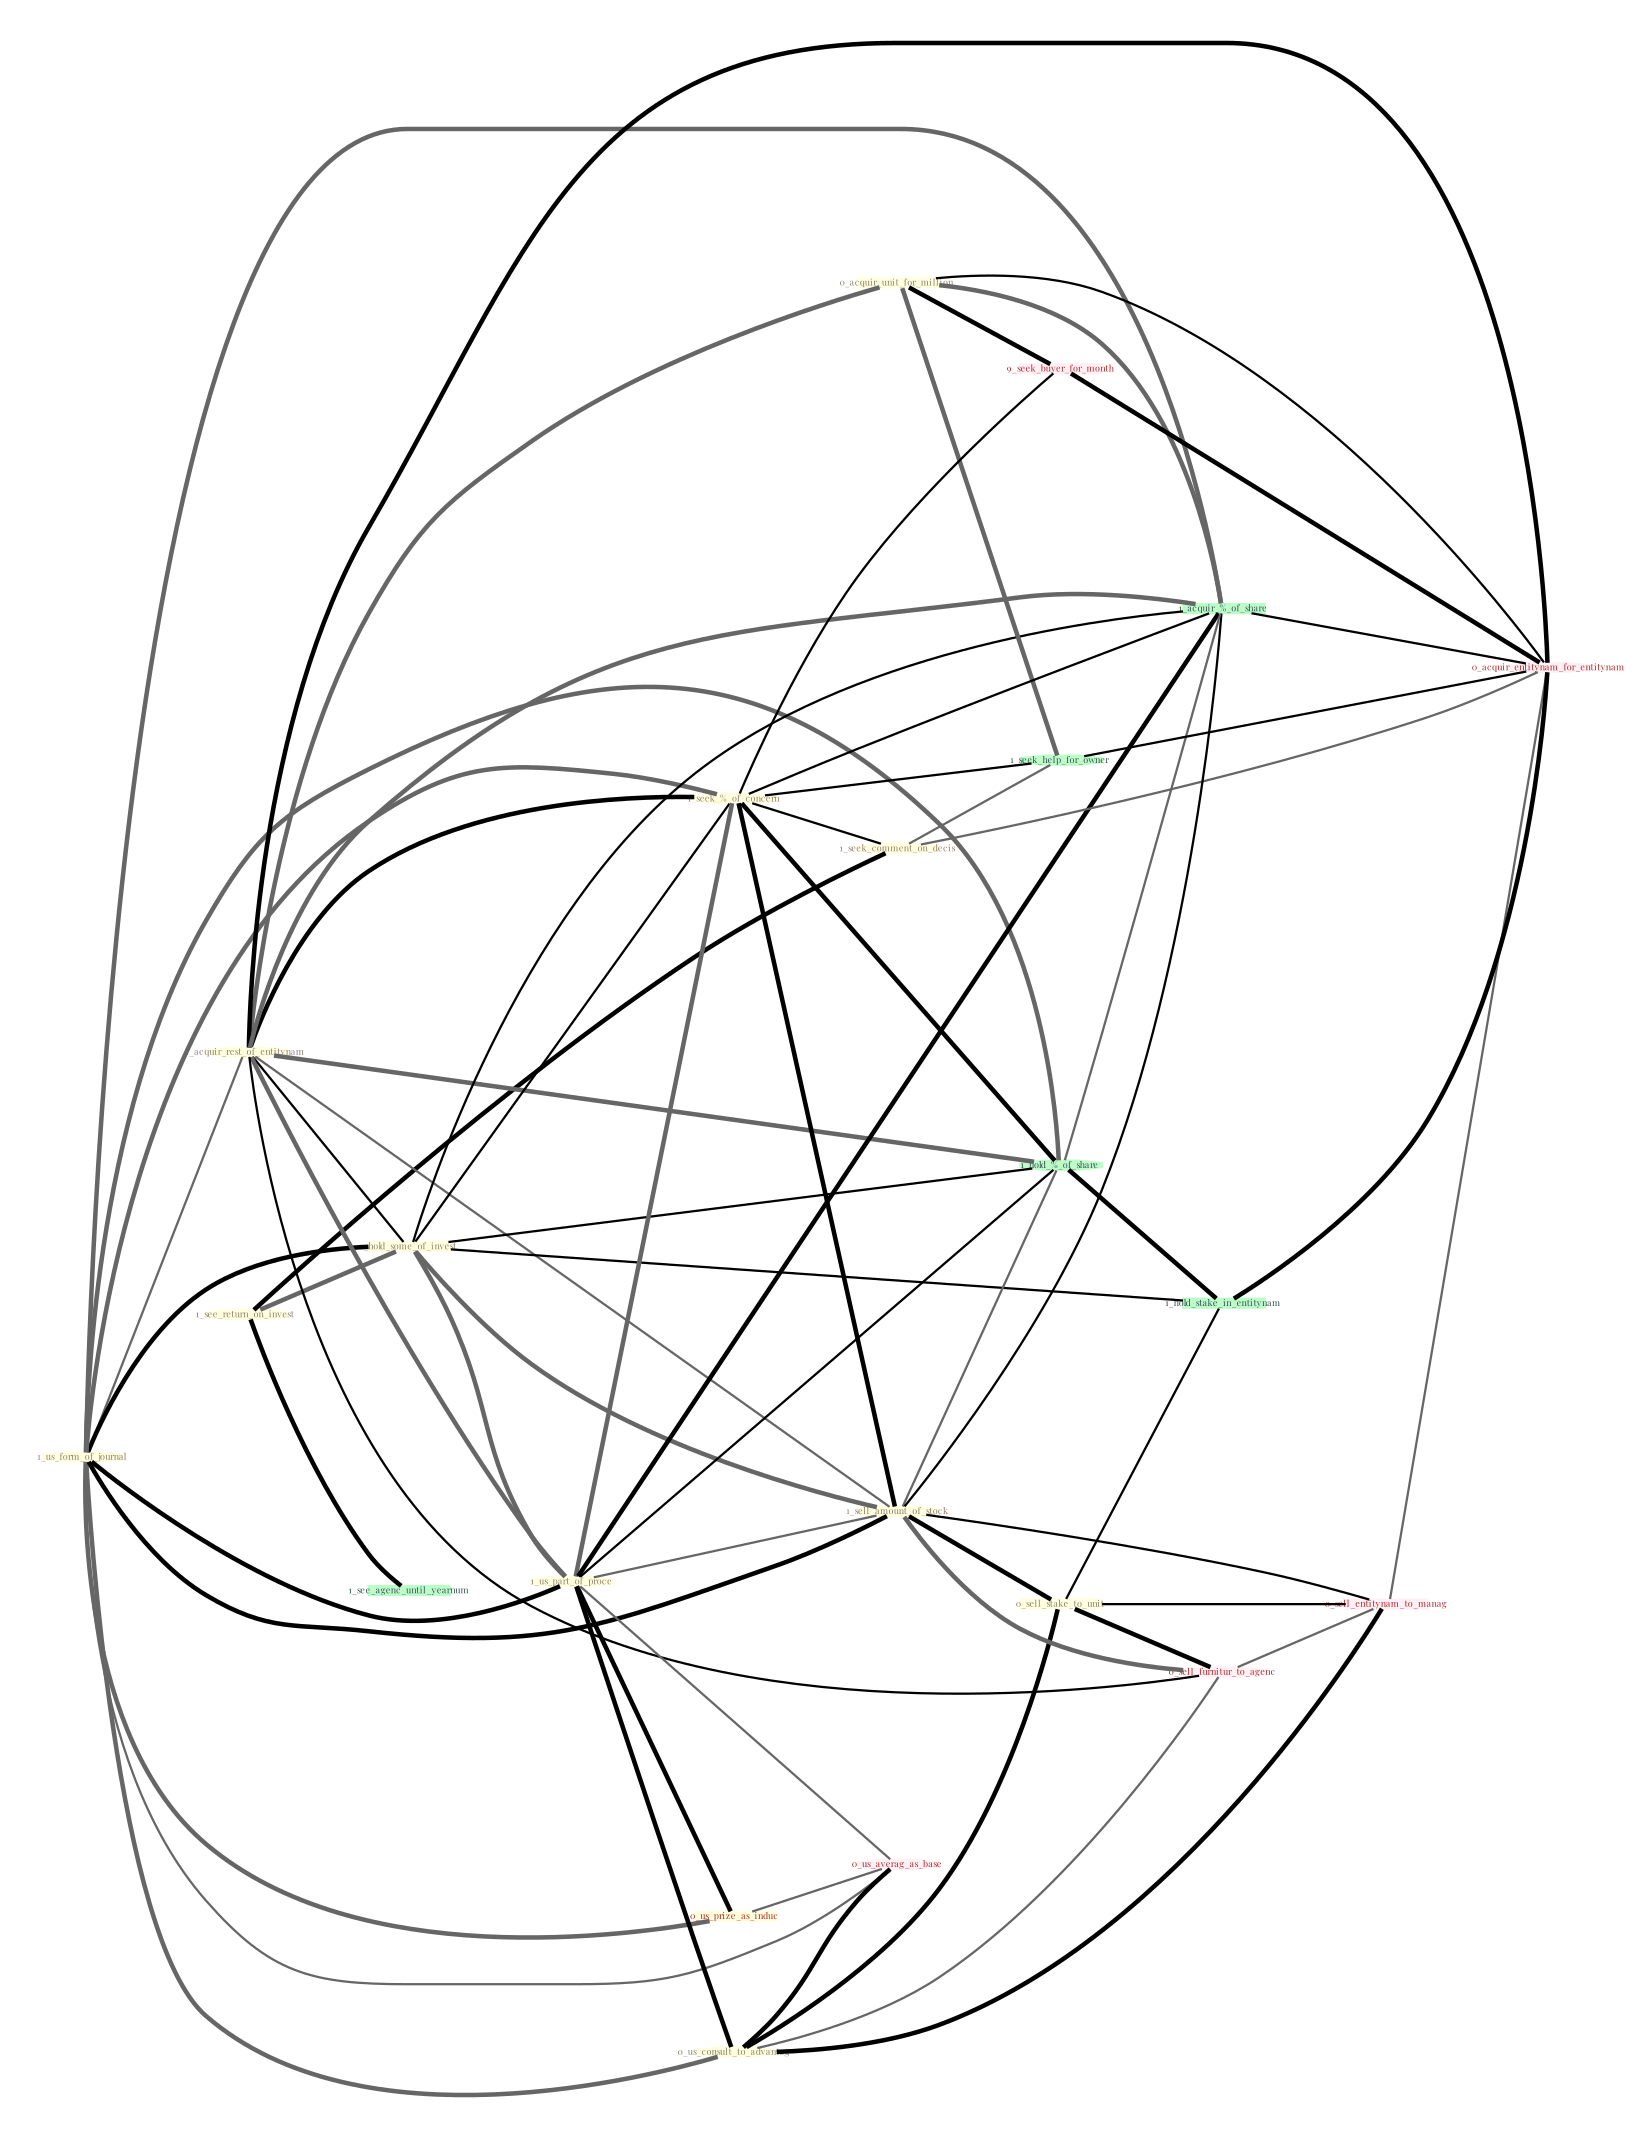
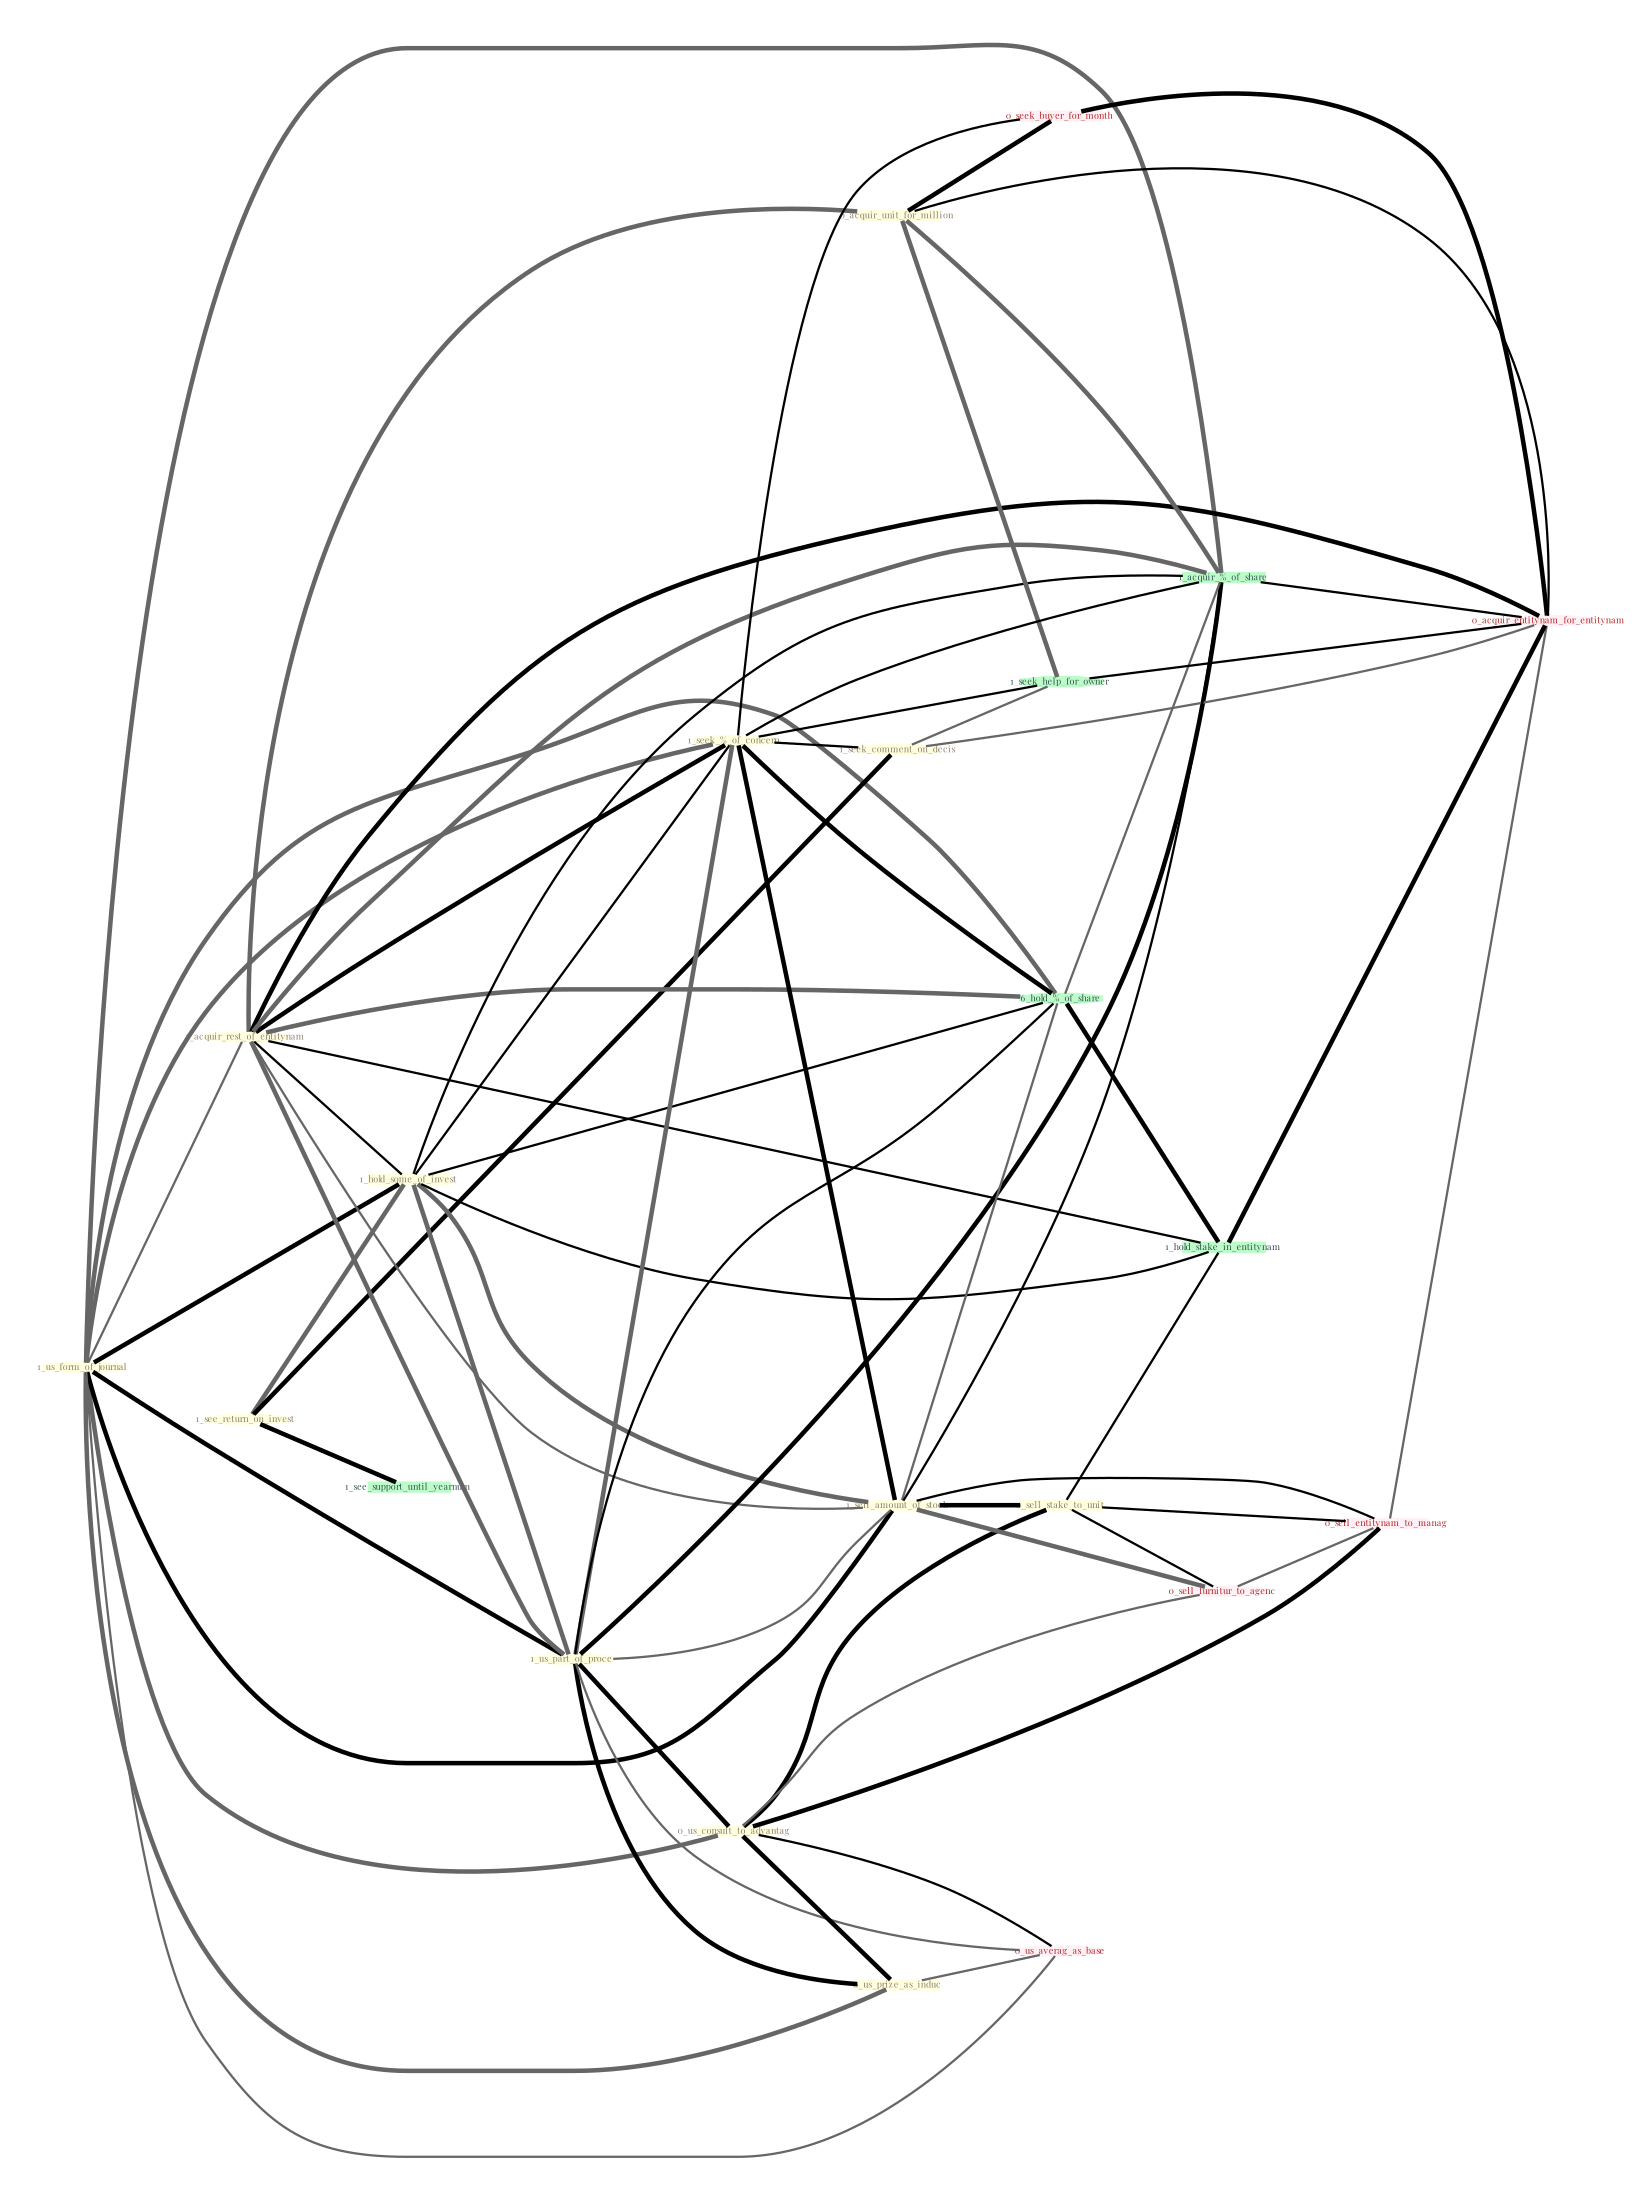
  graph {
    fontname="Playfair Display"
    rankdir=LR
    node [color="#ffffe0" fixedsize=true fontcolor="#8b7d6b" fontname="Playfair Display" fontsize=4 shape=octagon style=filled]
    edge [color=black fontname="Playfair Display" style=bold w=1]
    "1_us_form_of_journal " [height=.06 width=.5]
    "1_see_return_on_invest " [height=.06 width=.5]
    "1_acquir_rest_of_entitynam " [height=.06 width=.5]
    "1_hold_some_of_invest " [height=.06 shape=box width=.5]
    "1_us_part_of_proce " [height=.06 width=.5]
    "0_acquir_unit_for_million " [height=.06 shape=box width=.5]
    "1_seek_%_of_concern " [height=.06 width=.5]
    "0_us_consult_to_advantag " [height=.06 width=.5]
    "1_seek_comment_on_decis " [height=.06 width=.5]
-   "0_us_prize_as_induc " [fontcolor="#b22222" height=.06 shape=note width=.5]
+   "0_us_prize_as_induc " [height=.06 shape=note width=.5]
    "1_sell_amount_of_stock " [height=.06 width=.5]
    "0_sell_stake_to_unit " [height=.06 shape=note width=.5]
-   "0_seek_buyer_for_month " [color="#fff0f5" fontcolor="#b22222" height=.06 shape=box width=.5 label="9_seek_buyer_for_month"]
+   "0_seek_buyer_for_month " [color="#fff0f5" fontcolor="#b22222" height=.06 shape=box width=.5]
    "0_sell_furnitur_to_agenc " [color="#fff0f5" fontcolor="#b22222" height=.06 width=.5]
    "0_us_averag_as_base " [color="#fff0f5" fontcolor="#b22222" height=.06 width=.5]
    "0_sell_entitynam_to_manag " [color="#fff0f5" fontcolor="#b22222" height=.06 shape=note width=.5]
    "0_acquir_entitynam_for_entitynam " [color="#fff0f5" fontcolor="#b22222" height=.06 width=.5]
-   "1_hold_%_of_share " [color="#BDFCC9" fontcolor="#2f4f4f" height=.06 width=.5]
+   "1_hold_%_of_share " [color="#BDFCC9" fontcolor="#2f4f4f" height=.06 width=.5 label="6_hold_%_of_share"]
    "1_acquir_%_of_share " [color="#BDFCC9" fontcolor="#2f4f4f" height=.06 shape=box width=.5]
-   "1_see_support_until_yearnum " [color="#BDFCC9" fontcolor="#2f4f4f" height=.06 shape=note width=.5 label="1_see_agenc_until_yearnum"]
+   "1_see_support_until_yearnum " [color="#BDFCC9" fontcolor="#2f4f4f" height=.06 shape=note width=.5]
    "1_hold_stake_in_entitynam " [color="#BDFCC9" fontcolor="#2f4f4f" height=.06 shape=box width=.5]
    "1_seek_help_for_owner " [color="#BDFCC9" fontcolor="#2f4f4f" height=.06 width=.5]
    subgraph sub_1 {
      "1_us_form_of_journal "
      "1_see_return_on_invest "
      "1_acquir_rest_of_entitynam "
      "1_hold_some_of_invest "
      "1_us_part_of_proce "
      "0_acquir_unit_for_million "
      "1_seek_%_of_concern "
      "0_us_consult_to_advantag "
      "1_seek_comment_on_decis "
      "0_us_prize_as_induc "
      "1_sell_amount_of_stock "
      "0_sell_stake_to_unit "
    }
    subgraph sub_2 {
      "0_seek_buyer_for_month "
      "0_sell_furnitur_to_agenc "
      "0_us_averag_as_base "
      "0_sell_entitynam_to_manag "
      "0_acquir_entitynam_for_entitynam "
    }
    "1_us_form_of_journal " -- "1_acquir_rest_of_entitynam " [color=gray40 style=solid]
    "1_us_form_of_journal " -- "1_hold_some_of_invest "
    "1_us_form_of_journal " -- "1_us_part_of_proce " [w=2]
    "1_us_form_of_journal " -- "1_seek_%_of_concern " [color=gray40]
    "1_us_form_of_journal " -- "0_us_consult_to_advantag " [color=gray40]
    "1_us_form_of_journal " -- "0_us_prize_as_induc " [color=gray40]
    "1_us_form_of_journal " -- "1_sell_amount_of_stock "
    "1_us_form_of_journal " -- "0_us_averag_as_base " [color=gray40 style=solid]
    "1_us_form_of_journal " -- "1_hold_%_of_share " [color=gray40]
    "1_us_form_of_journal " -- "1_acquir_%_of_share " [color=gray40]
    "1_see_return_on_invest " -- "1_hold_some_of_invest " [color=gray40]
    "1_see_return_on_invest " -- "1_seek_comment_on_decis "
    "1_see_return_on_invest " -- "1_see_support_until_yearnum "
    "1_acquir_rest_of_entitynam " -- "1_hold_some_of_invest " [style=solid]
    "1_acquir_rest_of_entitynam " -- "1_us_part_of_proce " [color=gray40]
    "1_acquir_rest_of_entitynam " -- "0_acquir_unit_for_million " [color=gray40]
    "1_acquir_rest_of_entitynam " -- "1_seek_%_of_concern "
    "1_acquir_rest_of_entitynam " -- "1_sell_amount_of_stock " [color=gray40 style=solid]
    "1_acquir_rest_of_entitynam " -- "0_acquir_entitynam_for_entitynam " [w=2]
    "1_acquir_rest_of_entitynam " -- "1_hold_%_of_share " [color=gray40]
    "1_acquir_rest_of_entitynam " -- "1_acquir_%_of_share " [color=gray40 w=2]
-   "1_acquir_rest_of_entitynam " -- "0_sell_furnitur_to_agenc " [style=solid]
+   "1_acquir_rest_of_entitynam " -- "1_hold_stake_in_entitynam " [style=solid]
    "1_hold_some_of_invest " -- "1_us_part_of_proce " [color=gray40]
    "1_hold_some_of_invest " -- "1_seek_%_of_concern " [style=solid]
    "1_hold_some_of_invest " -- "1_sell_amount_of_stock " [color=gray40]
    "1_hold_some_of_invest " -- "1_hold_%_of_share " [style=solid w=2]
    "1_hold_some_of_invest " -- "1_acquir_%_of_share " [style=solid]
    "1_hold_some_of_invest " -- "1_hold_stake_in_entitynam " [style=solid]
    "1_us_part_of_proce " -- "1_seek_%_of_concern " [color=gray40]
    "1_us_part_of_proce " -- "0_us_consult_to_advantag "
    "1_us_part_of_proce " -- "0_us_prize_as_induc "
    "1_us_part_of_proce " -- "1_sell_amount_of_stock " [color=gray40 style=solid]
    "1_us_part_of_proce " -- "0_us_averag_as_base " [color=gray40 style=solid]
    "1_us_part_of_proce " -- "1_hold_%_of_share " [style=solid]
    "1_us_part_of_proce " -- "1_acquir_%_of_share "
    "0_acquir_unit_for_million " -- "0_seek_buyer_for_month "
    "0_acquir_unit_for_million " -- "0_acquir_entitynam_for_entitynam " [style=solid w=2]
    "0_acquir_unit_for_million " -- "1_acquir_%_of_share " [color=gray40]
    "0_acquir_unit_for_million " -- "1_seek_help_for_owner " [color=gray40]
    "1_seek_%_of_concern " -- "1_seek_comment_on_decis " [style=solid]
    "1_seek_%_of_concern " -- "1_sell_amount_of_stock "
    "1_seek_%_of_concern " -- "0_seek_buyer_for_month " [style=solid]
    "1_seek_%_of_concern " -- "1_hold_%_of_share " [w=2]
    "1_seek_%_of_concern " -- "1_acquir_%_of_share " [style=solid w=2]
    "1_seek_%_of_concern " -- "1_seek_help_for_owner " [style=solid]
+   "0_us_consult_to_advantag " -- "0_us_prize_as_induc "
    "0_us_consult_to_advantag " -- "0_sell_stake_to_unit "
    "0_us_consult_to_advantag " -- "0_sell_furnitur_to_agenc " [color=gray40 style=solid]
-   "0_us_consult_to_advantag " -- "0_us_averag_as_base "
+   "0_us_consult_to_advantag " -- "0_us_averag_as_base " [style=solid]
    "0_us_consult_to_advantag " -- "0_sell_entitynam_to_manag "
    "1_seek_comment_on_decis " -- "0_acquir_entitynam_for_entitynam " [color=gray40 style=solid]
    "1_seek_comment_on_decis " -- "1_seek_help_for_owner " [color=gray40 style=solid]
    "0_us_prize_as_induc " -- "0_us_averag_as_base " [color=gray40 style=solid w=2]
    "1_sell_amount_of_stock " -- "0_sell_stake_to_unit "
    "1_sell_amount_of_stock " -- "0_sell_furnitur_to_agenc " [color=gray40]
    "1_sell_amount_of_stock " -- "0_sell_entitynam_to_manag " [style=solid]
    "1_sell_amount_of_stock " -- "1_hold_%_of_share " [color=gray40 style=solid]
    "1_sell_amount_of_stock " -- "1_acquir_%_of_share " [style=solid]
-   "0_sell_stake_to_unit " -- "0_sell_furnitur_to_agenc " [w=2]
+   "0_sell_stake_to_unit " -- "0_sell_furnitur_to_agenc " [style=solid w=2]
    "0_sell_stake_to_unit " -- "0_sell_entitynam_to_manag " [style=solid w=2]
    "0_sell_stake_to_unit " -- "1_hold_stake_in_entitynam " [style=solid]
    "0_seek_buyer_for_month " -- "0_acquir_entitynam_for_entitynam "
    "0_sell_furnitur_to_agenc " -- "0_sell_entitynam_to_manag " [color=gray40 style=solid w=2]
    "0_sell_entitynam_to_manag " -- "0_acquir_entitynam_for_entitynam " [color=gray40 style=solid]
    "1_hold_%_of_share " -- "1_acquir_%_of_share " [color=gray40 style=solid w=3]
    "1_hold_%_of_share " -- "1_hold_stake_in_entitynam "
    "1_acquir_%_of_share " -- "0_acquir_entitynam_for_entitynam " [style=solid]
    "1_hold_stake_in_entitynam " -- "0_acquir_entitynam_for_entitynam "
    "1_seek_help_for_owner " -- "0_acquir_entitynam_for_entitynam " [style=solid]
  }
